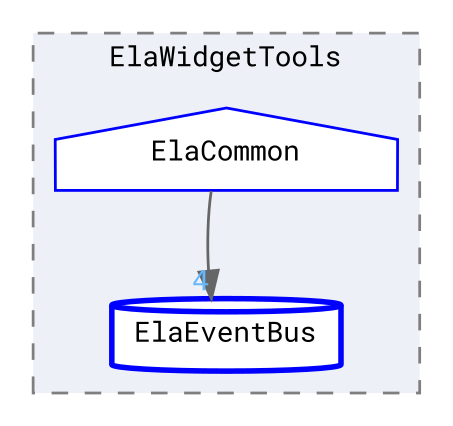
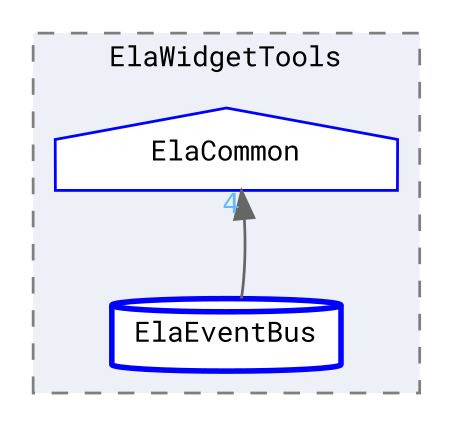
  digraph {
    compound=true
    fontname="Roboto Mono"
    node [color=blue fillcolor=white fontname="Roboto Mono" fontsize=10]
    n1 [height=0.2 label=ElaCommon shape=house style=filled width=0.4]
    n2 [height=0.2 label=ElaEventBus shape=cylinder style="filled,bold" width=0.4]
    subgraph cluster_1 {
      bgcolor="#edf0f7"
      fontsize=10
      label=ElaWidgetTools
      pencolor=grey50
      style="filled,dashed"
      n1
      n2
    }
-   n1 -> n2 [color=gray40 fontcolor=steelblue1 fontname="Roboto Mono" fontsize=10 headlabel=4 labeldistance=1.5 labelfontname=Helvetica labelfontsize=10]
+   n2 -> n1 [color=gray40 fontcolor=steelblue1 fontname="Roboto Mono" fontsize=10 headlabel=4 labeldistance=1.5 labelfontname=Helvetica labelfontsize=10]
  }
